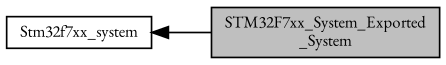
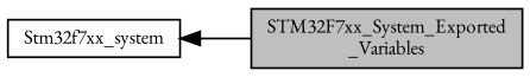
  digraph {
    rankdir=LR
    fontname="EB Garamond"
    node [color=black fontname="EB Garamond" fontsize=10 shape=record style=filled]
-   n1 [fillcolor=grey75 fontcolor=black height=0.2 label="STM32F7xx_System_Exported\l_System" width=0.4]
+   n1 [fillcolor=grey75 fontcolor=black height=0.2 label="STM32F7xx_System_Exported\l_Variables" width=0.4]
    n2 [fillcolor=white height=0.2 label=Stm32f7xx_system width=0.4]
    n2 -> n1 [dir=back fontname="EB Garamond" fontsize=10 labelfontname=Helvetica labelfontsize=10 shape=plaintext style=solid]
  }
